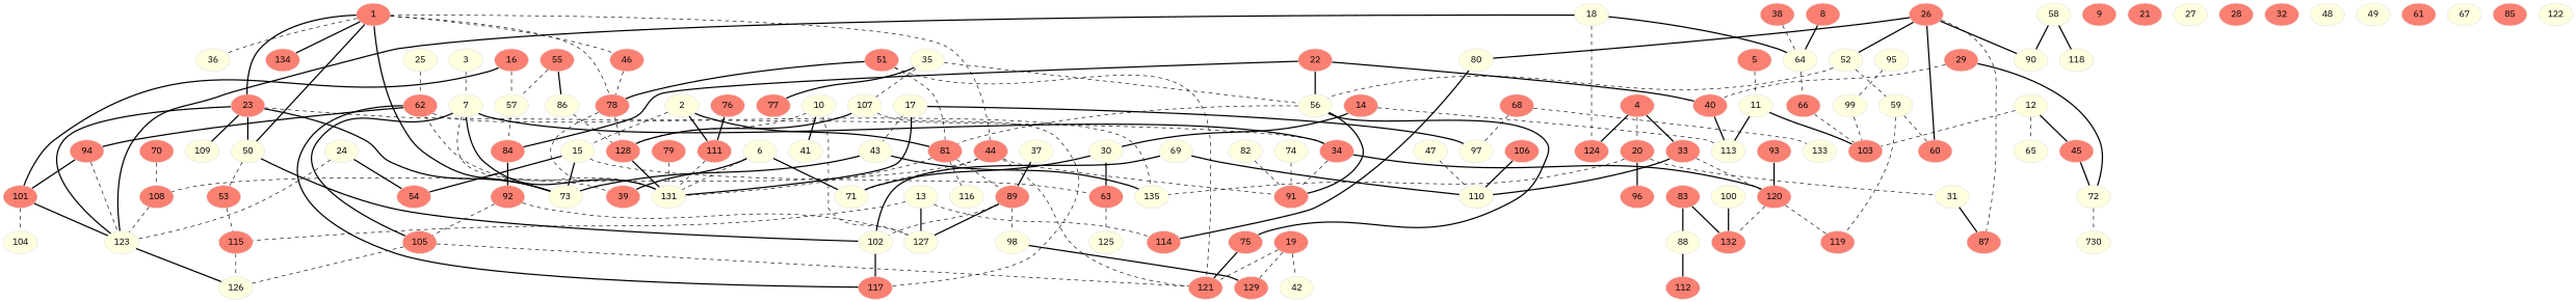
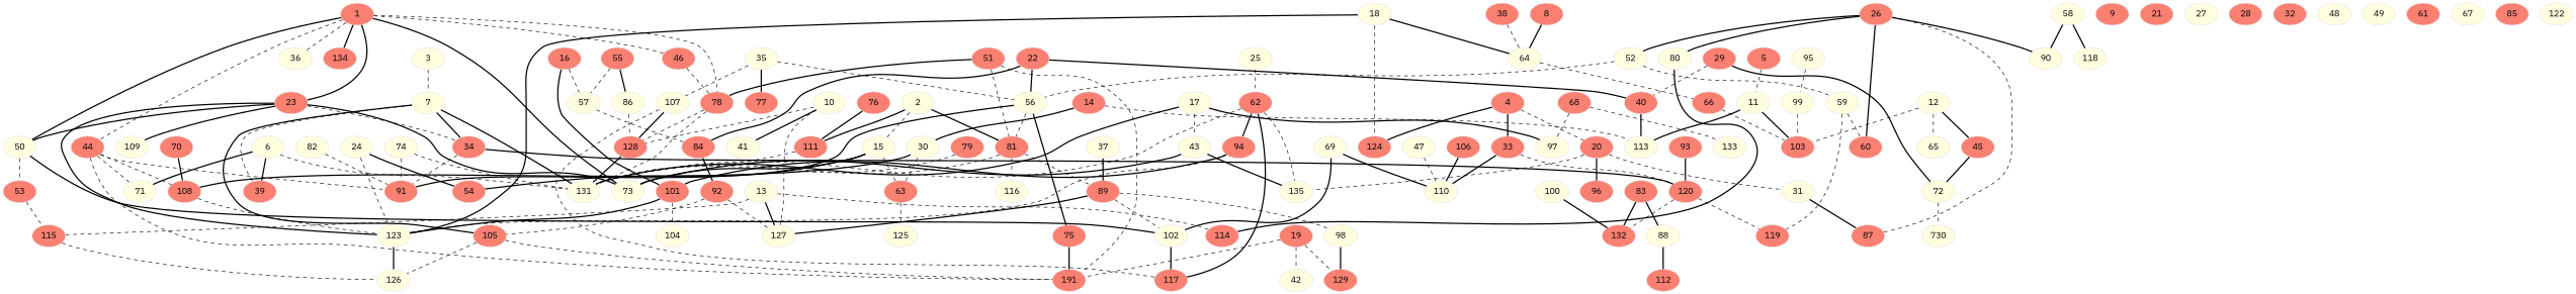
  graph {
    fontname="IBM Plex Sans"
    node [color=gray90 fillcolor=salmon fontname="IBM Plex Sans" style=filled]
    edge [fontname="IBM Plex Sans" style=dashed]
    1
    23
    36 [fillcolor=lightyellow]
    44
    46
    50 [fillcolor=lightyellow]
    73 [fillcolor=lightyellow]
    78
    134
    34
    123 [fillcolor=lightyellow]
    109 [fillcolor=lightyellow]
    71 [fillcolor=lightyellow]
-   121
+   121 [label=191]
    108
    91
    53
    102 [fillcolor=lightyellow]
    131 [fillcolor=lightyellow]
    128
    2 [fillcolor=lightyellow]
    15 [fillcolor=lightyellow]
    81
    111
    54
    63
    89
    116 [fillcolor=lightyellow]
    3 [fillcolor=lightyellow]
    7 [fillcolor=lightyellow]
    39
    105
    4
    20
    33
    124
    31 [fillcolor=lightyellow]
    96
    135 [fillcolor=lightyellow]
    110 [fillcolor=lightyellow]
    120
    11 [fillcolor=lightyellow]
    5
    103
    113 [fillcolor=lightyellow]
    6 [fillcolor=lightyellow]
    126 [fillcolor=lightyellow]
    64 [fillcolor=lightyellow]
    8
    66
    9
    10 [fillcolor=lightyellow]
    41 [fillcolor=lightyellow]
    127 [fillcolor=lightyellow]
    12 [fillcolor=lightyellow]
    45
    65 [fillcolor=lightyellow]
    72 [fillcolor=lightyellow]
    13 [fillcolor=lightyellow]
    114
    115
    14
    30 [fillcolor=lightyellow]
    125 [fillcolor=lightyellow]
    57 [fillcolor=lightyellow]
    16
    101
    84
    104 [fillcolor=lightyellow]
    17 [fillcolor=lightyellow]
    43 [fillcolor=lightyellow]
    97 [fillcolor=lightyellow]
    18 [fillcolor=lightyellow]
    42 [fillcolor=lightyellow]
    19
    129
    87
    21
    22
    40
    56 [fillcolor=lightyellow]
    75
    92
    24 [fillcolor=lightyellow]
    25 [fillcolor=lightyellow]
    62
    94
    117
    52 [fillcolor=lightyellow]
    26
    60
    80 [fillcolor=lightyellow]
    90 [fillcolor=lightyellow]
    59 [fillcolor=lightyellow]
    27 [fillcolor=lightyellow]
    28
    29
    n98 [fillcolor=lightyellow label=730]
    32
    119
    132
    35 [fillcolor=lightyellow]
    77
    107 [fillcolor=lightyellow]
    37 [fillcolor=lightyellow]
    98 [fillcolor=lightyellow]
    38
    47 [fillcolor=lightyellow]
    48 [fillcolor=lightyellow]
    49 [fillcolor=lightyellow]
    51
    55
    86 [fillcolor=lightyellow]
    58 [fillcolor=lightyellow]
    118 [fillcolor=lightyellow]
    61
    67 [fillcolor=lightyellow]
    68
    133 [fillcolor=lightyellow]
    69 [fillcolor=lightyellow]
    70
    74 [fillcolor=lightyellow]
    76
    79
    82 [fillcolor=lightyellow]
    88 [fillcolor=lightyellow]
    83
    112
    85
    93
    95 [fillcolor=lightyellow]
    99 [fillcolor=lightyellow]
    100 [fillcolor=lightyellow]
    106
    122 [fillcolor=lightyellow]
    1 -- 23 [style=bold]
    1 -- 36
    1 -- 44
    1 -- 46
    1 -- 50 [style=bold]
    1 -- 73 [style=bold]
    1 -- 78
    1 -- 134 [style=bold]
    23 -- 50 [style=bold]
    23 -- 73 [style=bold]
    23 -- 34
    23 -- 123 [style=bold]
    23 -- 109 [style=bold]
    44 -- 71
    44 -- 121
    44 -- 108
    44 -- 91
    46 -- 78
    50 -- 53
    50 -- 102 [style=bold]
    78 -- 131
    78 -- 128
    34 -- 91
    34 -- 120 [style=bold]
    123 -- 126 [style=bold]
    108 -- 123
    53 -- 115
    102 -- 117 [style=bold]
    128 -- 131 [style=bold]
    2 -- 15
    2 -- 81 [style=bold]
    2 -- 111 [style=bold]
    15 -- 73 [style=bold]
    15 -- 54 [style=bold]
    15 -- 63
    81 -- 131
    81 -- 89
    81 -- 116
    111 -- 131
    63 -- 125
    89 -- 102
    89 -- 127 [style=bold]
    89 -- 98
    3 -- 7
    7 -- 34 [style=bold]
    7 -- 131 [style=bold]
    7 -- 39
    7 -- 105 [style=bold]
    105 -- 121
    105 -- 126
    4 -- 20
    4 -- 33 [style=bold]
    4 -- 124 [style=bold]
    20 -- 31
    20 -- 96 [style=bold]
    20 -- 135
    33 -- 110 [style=bold]
    33 -- 120
    31 -- 87 [style=bold]
    120 -- 119
    120 -- 132
    11 -- 103 [style=bold]
    11 -- 113 [style=bold]
    5 -- 11
    6 -- 71 [style=bold]
    6 -- 131
    6 -- 39 [style=bold]
    64 -- 66
    8 -- 64 [style=bold]
    66 -- 103
    10 -- 128
    10 -- 41 [style=bold]
    10 -- 127
    12 -- 103
    12 -- 45 [style=bold]
    12 -- 65
    45 -- 72 [style=bold]
    72 -- n98
    13 -- 127 [style=bold]
    13 -- 114
    13 -- 115
    115 -- 126
    14 -- 113
    14 -- 30 [style=bold]
-   30 -- 71 [style=bold]
-   30 -- 63 [style=bold]
+   30 -- 108 [style=bold]
+   30 -- 63
    57 -- 84
    16 -- 57
    16 -- 101 [style=bold]
    101 -- 123 [style=bold]
    101 -- 104
    84 -- 92 [style=bold]
    17 -- 131 [style=bold]
    17 -- 43
    17 -- 97 [style=bold]
    43 -- 73 [style=bold]
    43 -- 135 [style=bold]
    18 -- 123 [style=bold]
    18 -- 124
    18 -- 64 [style=bold]
    19 -- 121
    19 -- 42
    19 -- 129
    22 -- 84 [style=bold]
    22 -- 40 [style=bold]
    22 -- 56 [style=bold]
    40 -- 113 [style=bold]
    56 -- 91 [style=bold]
    56 -- 81
    56 -- 75 [style=bold]
    75 -- 121 [style=bold]
    92 -- 105
    92 -- 127
    24 -- 123
    24 -- 54 [style=bold]
    25 -- 62
    62 -- 131
    62 -- 135
    62 -- 94 [style=bold]
    62 -- 117 [style=bold]
    94 -- 123
    94 -- 101 [style=bold]
    52 -- 56
    52 -- 59
    26 -- 87
    26 -- 52 [style=bold]
    26 -- 60 [style=bold]
    26 -- 80 [style=bold]
    26 -- 90 [style=bold]
    80 -- 114 [style=bold]
    59 -- 60
    59 -- 119
    29 -- 72 [style=bold]
    29 -- 40
    35 -- 56
    35 -- 77 [style=bold]
    35 -- 107
    107 -- 128 [style=bold]
    107 -- 117
    37 -- 89 [style=bold]
    98 -- 129 [style=bold]
    38 -- 64
    47 -- 110
    51 -- 78 [style=bold]
    51 -- 121
    51 -- 81
    55 -- 57
    55 -- 86 [style=bold]
    86 -- 128
    58 -- 90 [style=bold]
    58 -- 118 [style=bold]
    68 -- 97
    68 -- 133
    69 -- 102 [style=bold]
    69 -- 110 [style=bold]
-   70 -- 108
+   70 -- 108 [style=bold]
    74 -- 91
+   74 -- 131
    76 -- 111 [style=bold]
    79 -- 131
    82 -- 91
    88 -- 112 [style=bold]
    83 -- 132 [style=bold]
    83 -- 88 [style=bold]
    93 -- 120 [style=bold]
    95 -- 99
    99 -- 103
    100 -- 132 [style=bold]
    106 -- 110 [style=bold]
  }
